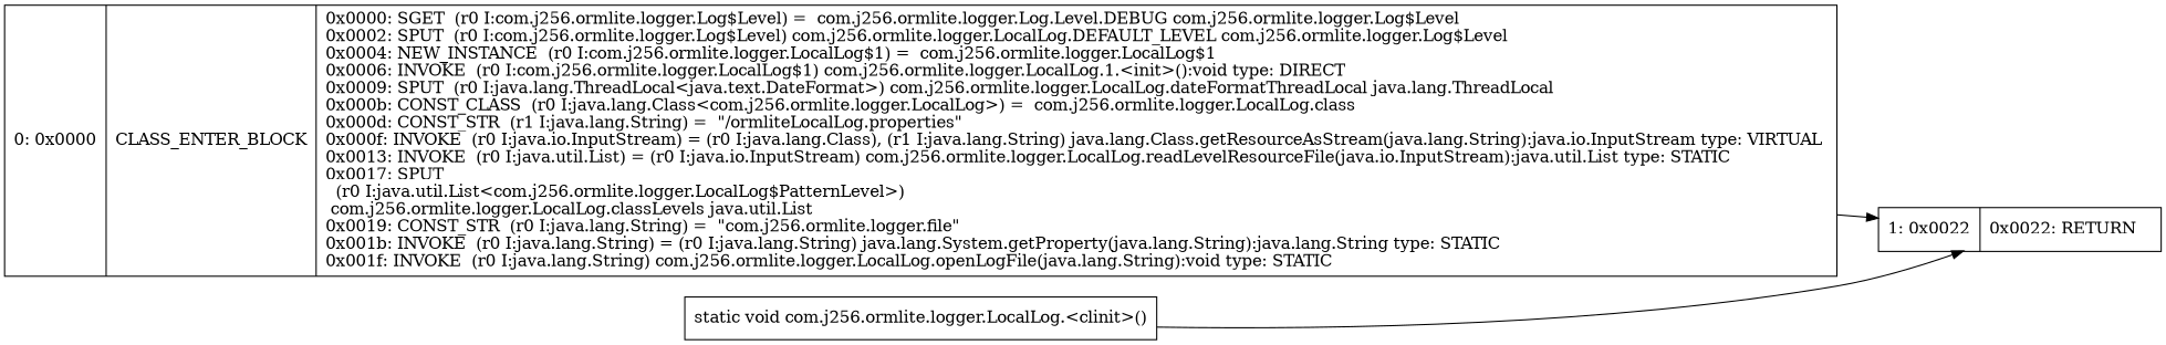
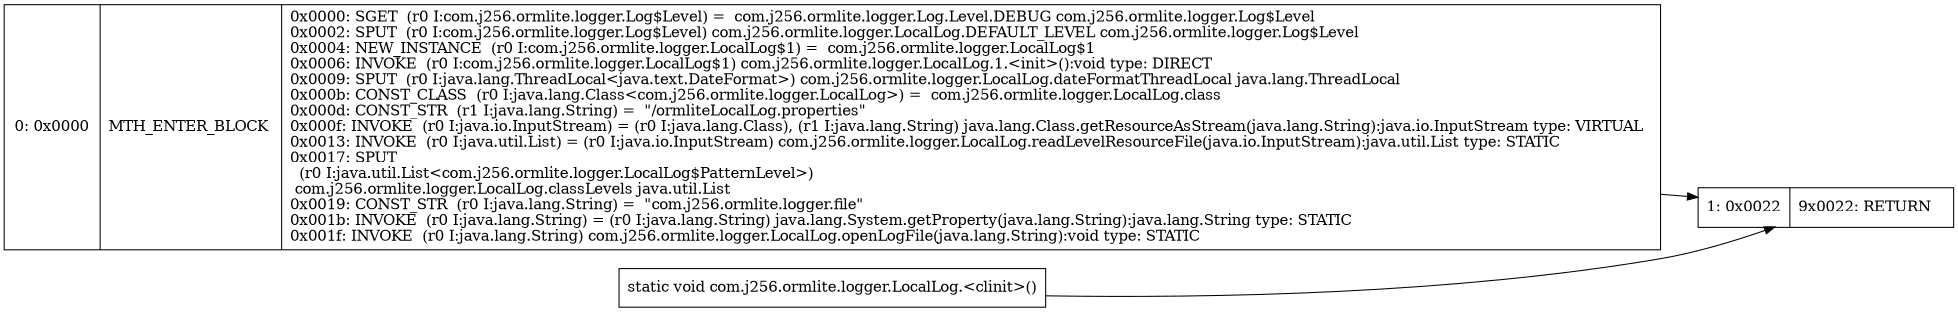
  digraph {
    rankdir=LR
    node [shape=record]
-   n1 [label="{0\:\ 0x0000|CLASS_ENTER_BLOCK\l|0x0000: SGET  (r0 I:com.j256.ormlite.logger.Log$Level) =  com.j256.ormlite.logger.Log.Level.DEBUG com.j256.ormlite.logger.Log$Level \l0x0002: SPUT  (r0 I:com.j256.ormlite.logger.Log$Level) com.j256.ormlite.logger.LocalLog.DEFAULT_LEVEL com.j256.ormlite.logger.Log$Level \l0x0004: NEW_INSTANCE  (r0 I:com.j256.ormlite.logger.LocalLog$1) =  com.j256.ormlite.logger.LocalLog$1 \l0x0006: INVOKE  (r0 I:com.j256.ormlite.logger.LocalLog$1) com.j256.ormlite.logger.LocalLog.1.\<init\>():void type: DIRECT \l0x0009: SPUT  (r0 I:java.lang.ThreadLocal\<java.text.DateFormat\>) com.j256.ormlite.logger.LocalLog.dateFormatThreadLocal java.lang.ThreadLocal \l0x000b: CONST_CLASS  (r0 I:java.lang.Class\<com.j256.ormlite.logger.LocalLog\>) =  com.j256.ormlite.logger.LocalLog.class \l0x000d: CONST_STR  (r1 I:java.lang.String) =  \"\/ormliteLocalLog.properties\" \l0x000f: INVOKE  (r0 I:java.io.InputStream) = (r0 I:java.lang.Class), (r1 I:java.lang.String) java.lang.Class.getResourceAsStream(java.lang.String):java.io.InputStream type: VIRTUAL \l0x0013: INVOKE  (r0 I:java.util.List) = (r0 I:java.io.InputStream) com.j256.ormlite.logger.LocalLog.readLevelResourceFile(java.io.InputStream):java.util.List type: STATIC \l0x0017: SPUT  \l  (r0 I:java.util.List\<com.j256.ormlite.logger.LocalLog$PatternLevel\>)\l com.j256.ormlite.logger.LocalLog.classLevels java.util.List \l0x0019: CONST_STR  (r0 I:java.lang.String) =  \"com.j256.ormlite.logger.file\" \l0x001b: INVOKE  (r0 I:java.lang.String) = (r0 I:java.lang.String) java.lang.System.getProperty(java.lang.String):java.lang.String type: STATIC \l0x001f: INVOKE  (r0 I:java.lang.String) com.j256.ormlite.logger.LocalLog.openLogFile(java.lang.String):void type: STATIC \l}"]
-   n2 [label="{1\:\ 0x0022|0x0022: RETURN   \l}"]
+   n1 [label="{0\:\ 0x0000|MTH_ENTER_BLOCK\l|0x0000: SGET  (r0 I:com.j256.ormlite.logger.Log$Level) =  com.j256.ormlite.logger.Log.Level.DEBUG com.j256.ormlite.logger.Log$Level \l0x0002: SPUT  (r0 I:com.j256.ormlite.logger.Log$Level) com.j256.ormlite.logger.LocalLog.DEFAULT_LEVEL com.j256.ormlite.logger.Log$Level \l0x0004: NEW_INSTANCE  (r0 I:com.j256.ormlite.logger.LocalLog$1) =  com.j256.ormlite.logger.LocalLog$1 \l0x0006: INVOKE  (r0 I:com.j256.ormlite.logger.LocalLog$1) com.j256.ormlite.logger.LocalLog.1.\<init\>():void type: DIRECT \l0x0009: SPUT  (r0 I:java.lang.ThreadLocal\<java.text.DateFormat\>) com.j256.ormlite.logger.LocalLog.dateFormatThreadLocal java.lang.ThreadLocal \l0x000b: CONST_CLASS  (r0 I:java.lang.Class\<com.j256.ormlite.logger.LocalLog\>) =  com.j256.ormlite.logger.LocalLog.class \l0x000d: CONST_STR  (r1 I:java.lang.String) =  \"\/ormliteLocalLog.properties\" \l0x000f: INVOKE  (r0 I:java.io.InputStream) = (r0 I:java.lang.Class), (r1 I:java.lang.String) java.lang.Class.getResourceAsStream(java.lang.String):java.io.InputStream type: VIRTUAL \l0x0013: INVOKE  (r0 I:java.util.List) = (r0 I:java.io.InputStream) com.j256.ormlite.logger.LocalLog.readLevelResourceFile(java.io.InputStream):java.util.List type: STATIC \l0x0017: SPUT  \l  (r0 I:java.util.List\<com.j256.ormlite.logger.LocalLog$PatternLevel\>)\l com.j256.ormlite.logger.LocalLog.classLevels java.util.List \l0x0019: CONST_STR  (r0 I:java.lang.String) =  \"com.j256.ormlite.logger.file\" \l0x001b: INVOKE  (r0 I:java.lang.String) = (r0 I:java.lang.String) java.lang.System.getProperty(java.lang.String):java.lang.String type: STATIC \l0x001f: INVOKE  (r0 I:java.lang.String) com.j256.ormlite.logger.LocalLog.openLogFile(java.lang.String):void type: STATIC \l}"]
+   n2 [label="{1\:\ 0x0022|9x0022: RETURN   \l}"]
    n3 [label="{static void com.j256.ormlite.logger.LocalLog.\<clinit\>() }"]
    n1 -> n2
    n3 -> n2
  }
